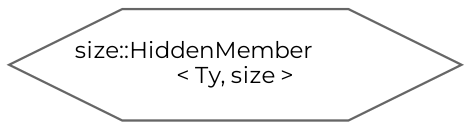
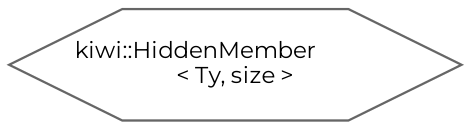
  digraph {
    rankdir=LR
    fontname=Montserrat
-   n1 [color=grey40 fillcolor=white fontname=Montserrat fontsize=10 height=0.2 label="size::HiddenMember\l\< Ty, size \>" shape=hexagon style=filled width=0.4]
+   n1 [color=grey40 fillcolor=white fontname=Montserrat fontsize=10 height=0.2 label="kiwi::HiddenMember\l\< Ty, size \>" shape=hexagon style=filled width=0.4]
  }
